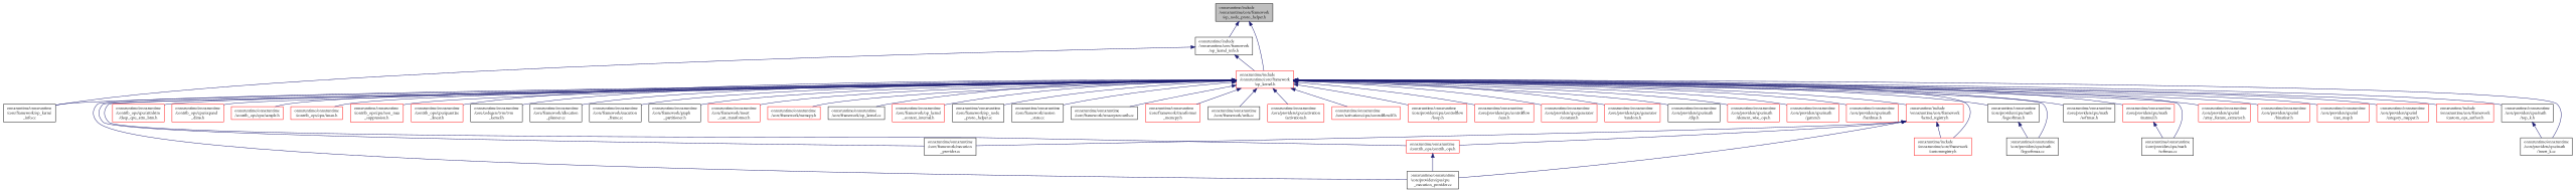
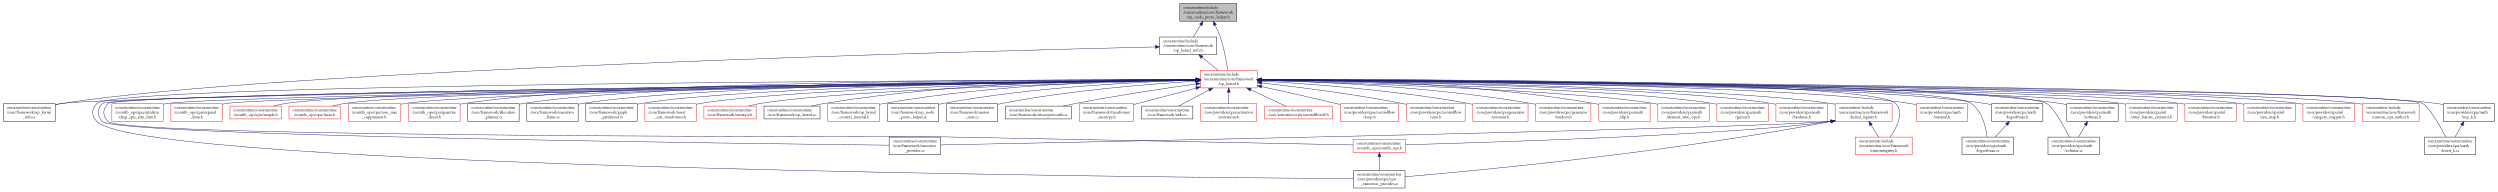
  digraph {
    fontname="EB Garamond"
    node [color=red fillcolor=white fontname="EB Garamond" fontsize=10 shape=record style=filled]
    edge [color=midnightblue dir=back fontname="EB Garamond" fontsize=10 labelfontname=Helvetica labelfontsize=10 style=solid]
    n1 [color=black fillcolor=grey75 fontcolor=black height=0.2 label="onnxruntime/include\l/onnxruntime/core/framework\l/op_node_proto_helper.h" width=0.4]
    n2 [height=0.2 label="onnxruntime/include\l/onnxruntime/core/framework\l/op_kernel.h" width=0.4]
    n3 [color=black height=0.2 label="onnxruntime/include\l/onnxruntime/core/framework\l/op_kernel_info.h" width=0.4]
    n4 [height=0.2 label="onnxruntime/include\l/onnxruntime/core/framework\l/custom_ops_author.h" width=0.4]
    n5 [height=0.2 label="onnxruntime/include\l/onnxruntime/core/framework\l/customregistry.h" width=0.4]
    n6 [height=0.2 label="onnxruntime/include\l/onnxruntime/core/framework\l/kernel_registry.h" width=0.4]
    n7 [height=0.2 label="onnxruntime/onnxruntime\l/contrib_ops/contrib_ops.h" width=0.4]
    n8 [color=black height=0.2 label="onnxruntime/onnxruntime\l/core/providers/cpu/cpu\l_execution_provider.cc" width=0.4]
    n9 [color=black height=0.2 label="onnxruntime/onnxruntime\l/core/framework/execution\l_provider.cc" width=0.4]
    n10 [height=0.2 label="onnxruntime/onnxruntime\l/contrib_ops/cpu/attnlstm\l/deep_cpu_attn_lstm.h" width=0.4]
    n11 [height=0.2 label="onnxruntime/onnxruntime\l/contrib_ops/cpu/expand\l_dims.h" width=0.4]
    n12 [height=0.2 label="onnxruntime/onnxruntime\l/contrib_ops/cpu/sample.h" width=0.4]
    n13 [height=0.2 label="onnxruntime/onnxruntime\l/contrib_ops/cpu/isnan.h" width=0.4]
    n14 [height=0.2 label="onnxruntime/onnxruntime\l/contrib_ops/cpu/non_max\l_suppression.h" width=0.4]
    n15 [height=0.2 label="onnxruntime/onnxruntime\l/contrib_ops/cpu/quantize\l_linear.h" width=0.4]
-   n16 [color=black height=0.2 label="onnxruntime/onnxruntime\l/core/codegen/tvm/tvm\l_kernel.h" width=0.4]
    n17 [color=black height=0.2 label="onnxruntime/onnxruntime\l/core/framework/allocation\l_planner.cc" width=0.4]
    n18 [color=black height=0.2 label="onnxruntime/onnxruntime\l/core/framework/execution\l_frame.cc" width=0.4]
    n19 [color=black height=0.2 label="onnxruntime/onnxruntime\l/core/framework/graph\l_partitioner.h" width=0.4]
    n20 [height=0.2 label="onnxruntime/onnxruntime\l/core/framework/insert\l_cast_transformer.h" width=0.4]
    n21 [height=0.2 label="onnxruntime/onnxruntime\l/core/framework/memcpy.h" width=0.4]
    n22 [color=black height=0.2 label="onnxruntime/onnxruntime\l/core/framework/op_kernel.cc" width=0.4]
    n23 [height=0.2 label="onnxruntime/onnxruntime\l/core/framework/op_kernel\l_context_internal.h" width=0.4]
    n24 [color=black height=0.2 label="onnxruntime/onnxruntime\l/core/framework/op_kernel\l_info.cc" width=0.4]
    n25 [color=black height=0.2 label="onnxruntime/onnxruntime\l/core/framework/op_node\l_proto_helper.cc" width=0.4]
    n26 [color=black height=0.2 label="onnxruntime/onnxruntime\l/core/framework/session\l_state.cc" width=0.4]
    n27 [color=black height=0.2 label="onnxruntime/onnxruntime\l/core/framework/tensorprotoutils.cc" width=0.4]
    n28 [height=0.2 label="onnxruntime/onnxruntime\l/core/framework/transformer\l_memcpy.h" width=0.4]
    n29 [color=black height=0.2 label="onnxruntime/onnxruntime\l/core/framework/utils.cc" width=0.4]
    n30 [height=0.2 label="onnxruntime/onnxruntime\l/core/providers/cpu/activation\l/activations.h" width=0.4]
    n31 [height=0.2 label="onnxruntime/onnxruntime\l/core/activations/cpu/controlflow/if.h" width=0.4]
    n32 [height=0.2 label="onnxruntime/onnxruntime\l/core/providers/cpu/controlflow\l/loop.h" width=0.4]
    n33 [height=0.2 label="onnxruntime/onnxruntime\l/core/providers/cpu/controlflow\l/scan.h" width=0.4]
    n34 [height=0.2 label="onnxruntime/onnxruntime\l/core/providers/cpu/generator\l/constant.h" width=0.4]
    n35 [height=0.2 label="onnxruntime/onnxruntime\l/core/providers/cpu/generator\l/random.h" width=0.4]
-   n36 [color=black height=0.2 label="onnxruntime/onnxruntime\l/core/providers/cpu/math\l/clip.h" width=0.4]
+   n36 [height=0.2 label="onnxruntime/onnxruntime\l/core/providers/cpu/math\l/clip.h" width=0.4]
    n37 [height=0.2 label="onnxruntime/onnxruntime\l/core/providers/cpu/math\l/element_wise_ops.h" width=0.4]
    n38 [height=0.2 label="onnxruntime/onnxruntime\l/core/providers/cpu/math\l/gemm.h" width=0.4]
    n39 [height=0.2 label="onnxruntime/onnxruntime\l/core/providers/cpu/math\l/hardmax.h" width=0.4]
    n40 [color=black height=0.2 label="onnxruntime/onnxruntime\l/core/providers/cpu/math\l/logsoftmax.cc" width=0.4]
    n41 [color=black height=0.2 label="onnxruntime/onnxruntime\l/core/providers/cpu/math\l/logsoftmax.h" width=0.4]
    n42 [height=0.2 label="onnxruntime/onnxruntime\l/core/providers/cpu/math\l/matmul.h" width=0.4]
    n43 [color=black height=0.2 label="onnxruntime/onnxruntime\l/core/providers/cpu/math\l/softmax.cc" width=0.4]
    n44 [color=black height=0.2 label="onnxruntime/onnxruntime\l/core/providers/cpu/math\l/softmax.h" width=0.4]
    n45 [color=black height=0.2 label="onnxruntime/onnxruntime\l/core/providers/cpu/math\l/insert_k.cc" width=0.4]
    n46 [color=black height=0.2 label="onnxruntime/onnxruntime\l/core/providers/cpu/math\l/top_k.h" width=0.4]
    n47 [height=0.2 label="onnxruntime/onnxruntime\l/core/providers/cpu/ml\l/array_feature_extractor.h" width=0.4]
    n48 [height=0.2 label="onnxruntime/onnxruntime\l/core/providers/cpu/ml\l/binarizer.h" width=0.4]
    n49 [height=0.2 label="onnxruntime/onnxruntime\l/core/providers/cpu/ml\l/cast_map.h" width=0.4]
    n50 [height=0.2 label="onnxruntime/onnxruntime\l/core/providers/cpu/ml\l/category_mapper.h" width=0.4]
    n1 -> n2
    n1 -> n3
    n2 -> n4
    n2 -> n5
    n2 -> n6
    n2 -> n7
    n2 -> n8
    n2 -> n9
    n2 -> n10
    n2 -> n11
    n2 -> n12
    n2 -> n13
    n2 -> n14
    n2 -> n15
-   n2 -> n16
    n2 -> n17
    n2 -> n18
    n2 -> n19
    n2 -> n20
    n2 -> n21
    n2 -> n22
    n2 -> n23
    n2 -> n24
    n2 -> n25
    n2 -> n26
    n2 -> n27
    n2 -> n28
    n2 -> n29
    n2 -> n30
    n2 -> n31
    n2 -> n32
    n2 -> n33
    n2 -> n34
    n2 -> n35
    n2 -> n36
    n2 -> n37
    n2 -> n38
    n2 -> n39
    n2 -> n40
    n2 -> n41
    n2 -> n42
    n2 -> n43
    n2 -> n44
    n2 -> n45
    n2 -> n46
    n2 -> n47
    n2 -> n48
    n2 -> n49
    n2 -> n50
    n3 -> n2
    n3 -> n24
    n6 -> n5
    n6 -> n7
    n6 -> n8
    n6 -> n9
    n7 -> n8
    n41 -> n40
-   n42 -> n43
+   n44 -> n43
    n46 -> n45
  }
